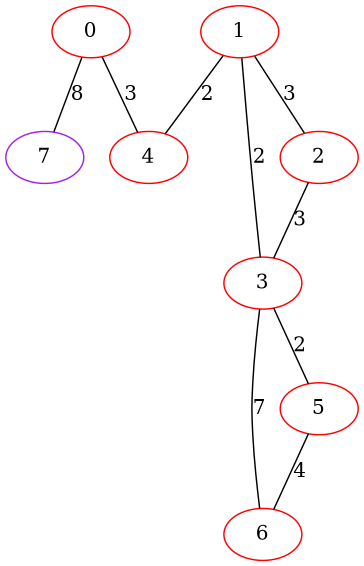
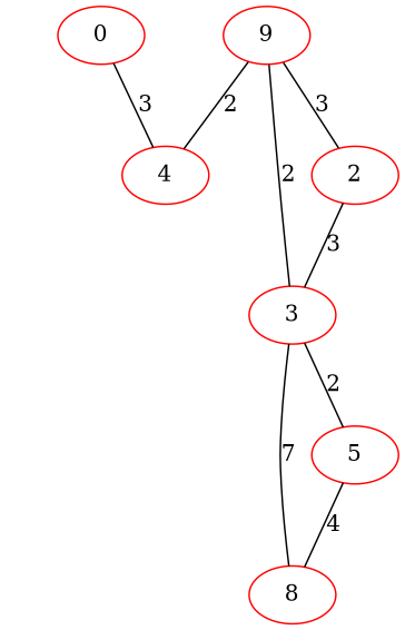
  graph {
    node [color=red weight=1]
    0
    4
-   7 [color=purple weight=4]
-   1
+   1 [label=9]
    2
    3
    5
-   6
+   6 [label=8]
    0 -- 4 [label=3]
-   0 -- 7 [label=8]
    1 -- 4 [label=2]
    1 -- 2 [label=3]
    2 -- 3 [label=3]
    3 -- 1 [label=2]
    3 -- 5 [label=2]
    3 -- 6 [label=7]
    5 -- 6 [label=4]
  }
